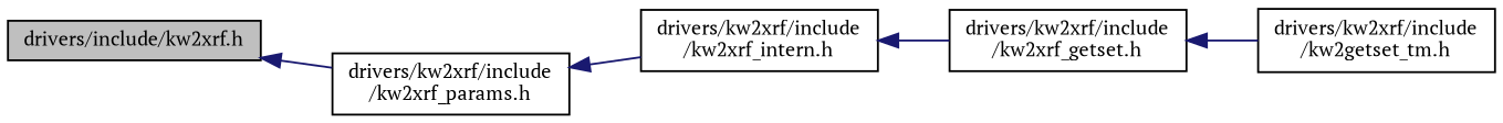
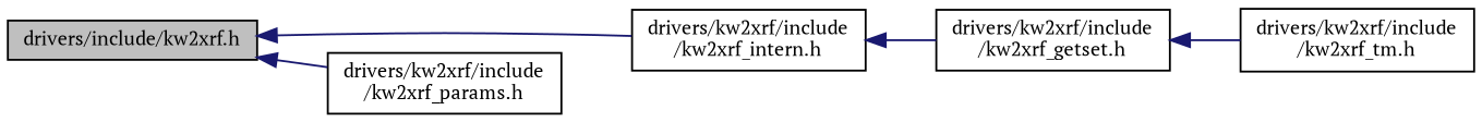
  digraph {
    fontname="PT Serif"
    rankdir=LR
    node [color=black fillcolor=white fontname="PT Serif" fontsize=10 shape=record style=filled]
    edge [color=midnightblue dir=back fontname="PT Serif" fontsize=10 labelfontname=Helvetica labelfontsize=10 style=solid]
    n1 [fillcolor=grey75 fontcolor=black height=0.2 label="drivers/include/kw2xrf.h" width=0.4]
    n2 [height=0.2 label="drivers/kw2xrf/include\l/kw2xrf_intern.h" width=0.4]
    n3 [height=0.2 label="drivers/kw2xrf/include\l/kw2xrf_params.h" width=0.4]
    n4 [height=0.2 label="drivers/kw2xrf/include\l/kw2xrf_getset.h" width=0.4]
-   n5 [height=0.2 label="drivers/kw2xrf/include\l/kw2getset_tm.h" width=0.4]
-   n3 -> n2
+   n5 [height=0.2 label="drivers/kw2xrf/include\l/kw2xrf_tm.h" width=0.4]
+   n1 -> n2
    n1 -> n3
    n2 -> n4
    n4 -> n5
  }
